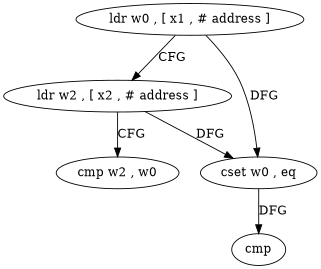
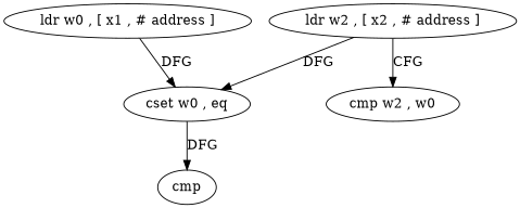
  digraph {
    n1 [label="ldr w0 , [ x1 , # address ]"]
    n2 [label="ldr w2 , [ x2 , # address ]"]
    n3 [label="cset w0 , eq"]
    n4 [label="cmp w2 , w0"]
    n5 [label=cmp]
-   n1 -> n2 [label=CFG]
    n1 -> n3 [label=DFG]
    n2 -> n3 [label=DFG]
    n2 -> n4 [label=CFG]
    n3 -> n5 [label=DFG]
  }
